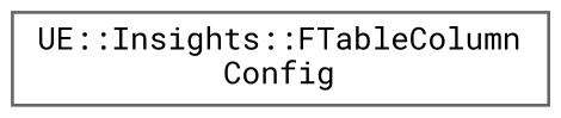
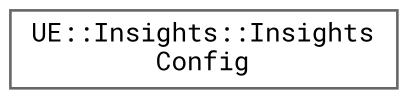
  digraph {
    rankdir=TB
    fontname="Roboto Mono"
-   n1 [color=grey40 fillcolor=white fontname="Roboto Mono" fontsize=10 height=0.2 label="UE::Insights::FTableColumn\lConfig" shape=box style=filled width=0.4]
+   n1 [color=grey40 fillcolor=white fontname="Roboto Mono" fontsize=10 height=0.2 label="UE::Insights::Insights\lConfig" shape=box style=filled width=0.4]
  }
